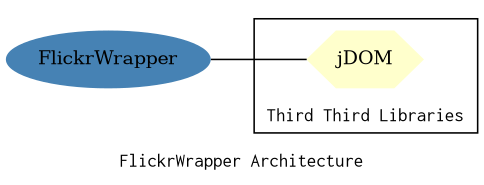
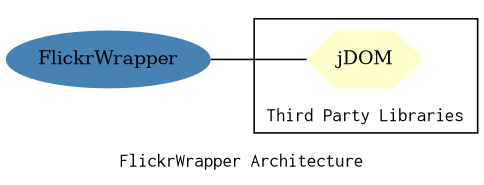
  digraph {
    fontname=Courier
    fontsize=12
    label="FlickrWrapper Architecture"
    rankdir=LR
    node [fontsize=12 style=filled]
    n1 [color="#FFFFCC" label=jDOM shape=hexagon]
    n2 [color="#4682B4" label=FlickrWrapper shape=ellipse]
    subgraph cluster_1 {
-     label="Third Third Libraries"
+     label="Third Party Libraries"
      labelloc=b
      n1
    }
    n2 -> n1 [arrowhead=none]
  }
